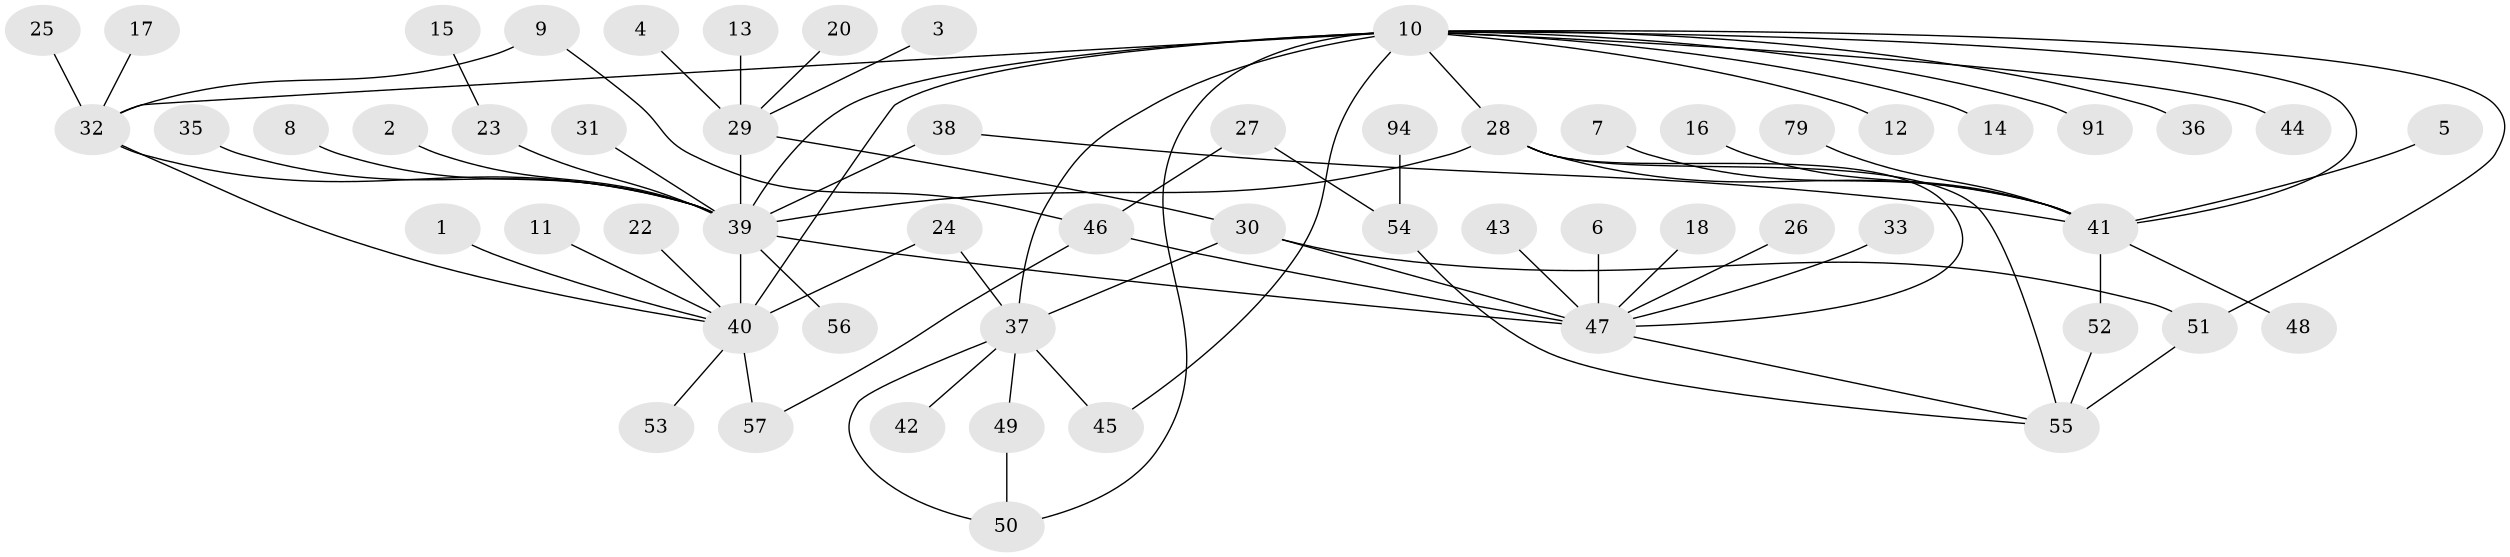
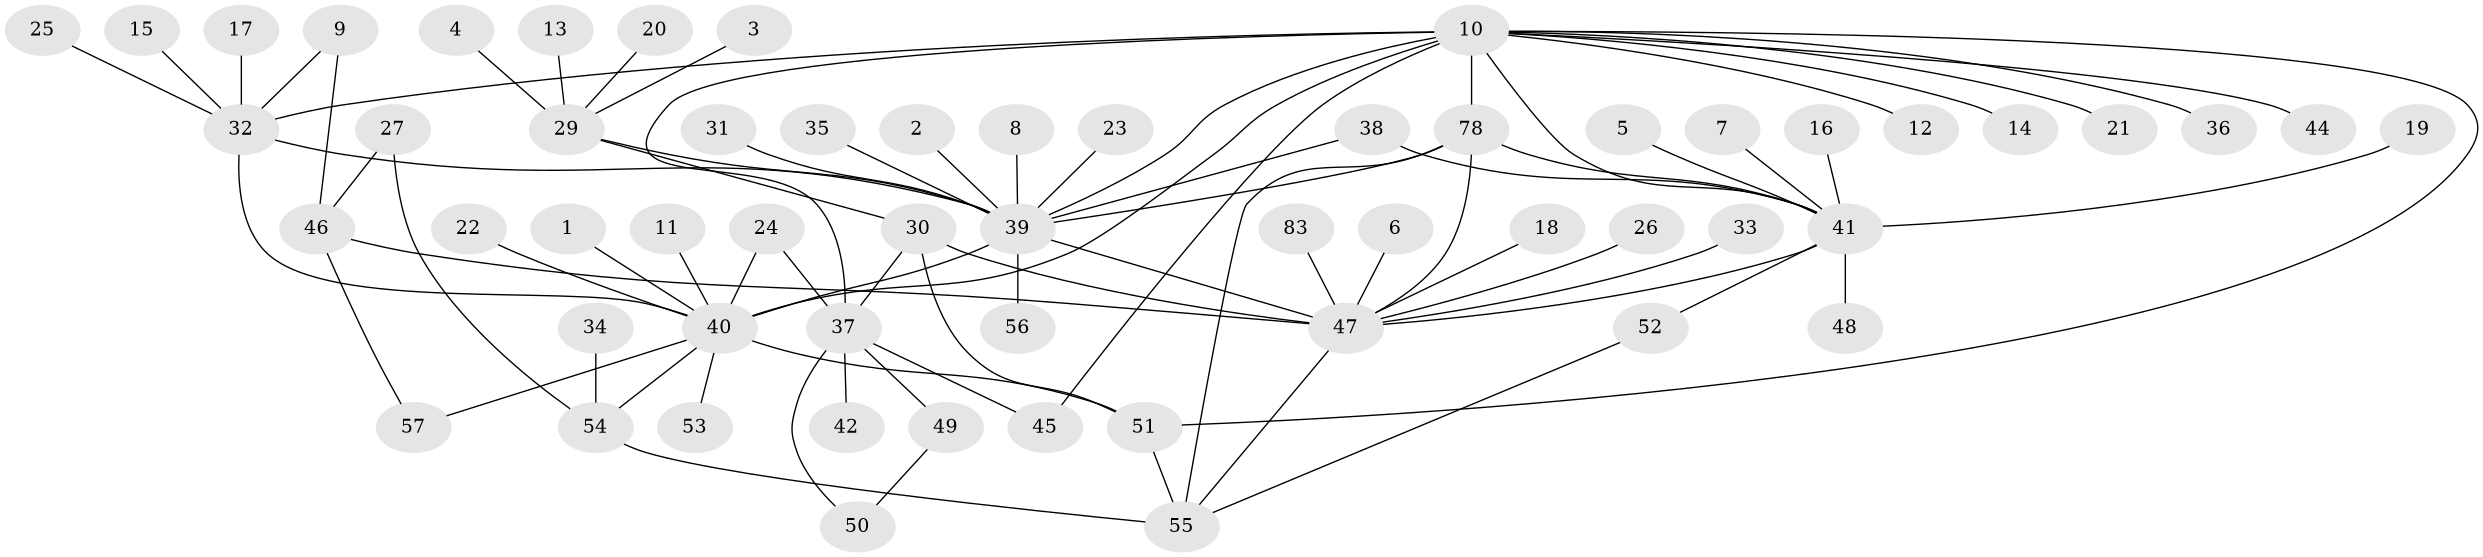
  graph {
    node [color=gray90 style=filled]
    edge [weight=1.0]
    1
    40
    51
    54
    53
    57
    2
    39
    47
    56
    3
    29
    30
    4
    5
    41
    48
    52
    6
    55
    7
    8
    9
    32
    46
    38
    10
    12
    14
-   21 [label=91]
-   28
+   21
+   28 [label=78]
    36
    37
    44
    45
    50
    42
    49
    11
    13
    15
    16
    17
    18
-   19 [label=79]
+   19
    20
    22
    23
    24
    25
    26
    27
    31
    33
-   34 [label=94]
+   34
    35
-   43
+   43 [label=83]
    1 -- 40
+   40 -- 51
+   40 -- 54
    40 -- 53
    40 -- 57
    51 -- 55 [weight=2.0]
    54 -- 55
    2 -- 39
    39 -- 40 [weight=3.0]
    39 -- 47 [weight=2.0]
    39 -- 56
    47 -- 55
    3 -- 29
    29 -- 39
    29 -- 30
    30 -- 51
    30 -- 47
    30 -- 37
    4 -- 29
    5 -- 41
+   41 -- 47
    41 -- 48
    41 -- 52
    52 -- 55
    6 -- 47
    7 -- 41
    8 -- 39
    9 -- 32
    9 -- 46
    32 -- 40
    32 -- 39 [weight=2.0]
    46 -- 57
    46 -- 47
    38 -- 39
    38 -- 41
    10 -- 40 [weight=2.0]
    10 -- 51
    10 -- 39
    10 -- 41
    10 -- 32
    10 -- 12
    10 -- 14
    10 -- 21
    10 -- 28
    10 -- 36
    10 -- 37 [weight=2.0]
    10 -- 44
    10 -- 45
-   10 -- 50
    28 -- 39
    28 -- 47
    28 -- 41
    28 -- 55
    37 -- 45
    37 -- 50
    37 -- 42
    37 -- 49
    49 -- 50
    11 -- 40
    13 -- 29
-   15 -- 23
+   15 -- 32
    16 -- 41
    17 -- 32
    18 -- 47
    19 -- 41
    20 -- 29
    22 -- 40
    23 -- 39
    24 -- 40
    24 -- 37
    25 -- 32
    26 -- 47
    27 -- 54
    27 -- 46
    31 -- 39
    33 -- 47
    34 -- 54
    35 -- 39
    43 -- 47
  }
